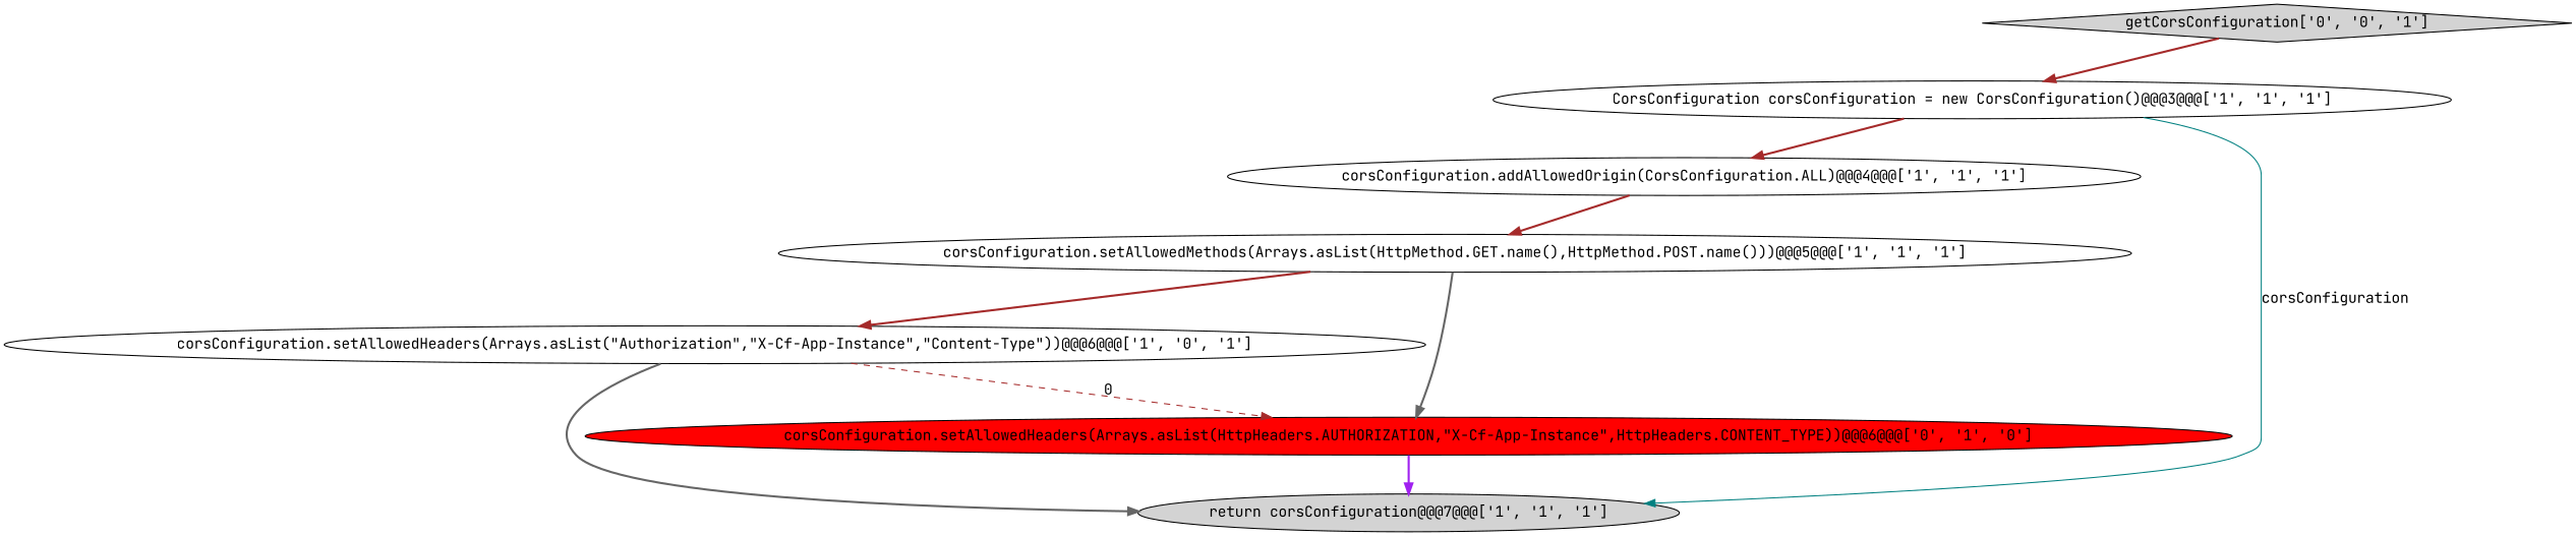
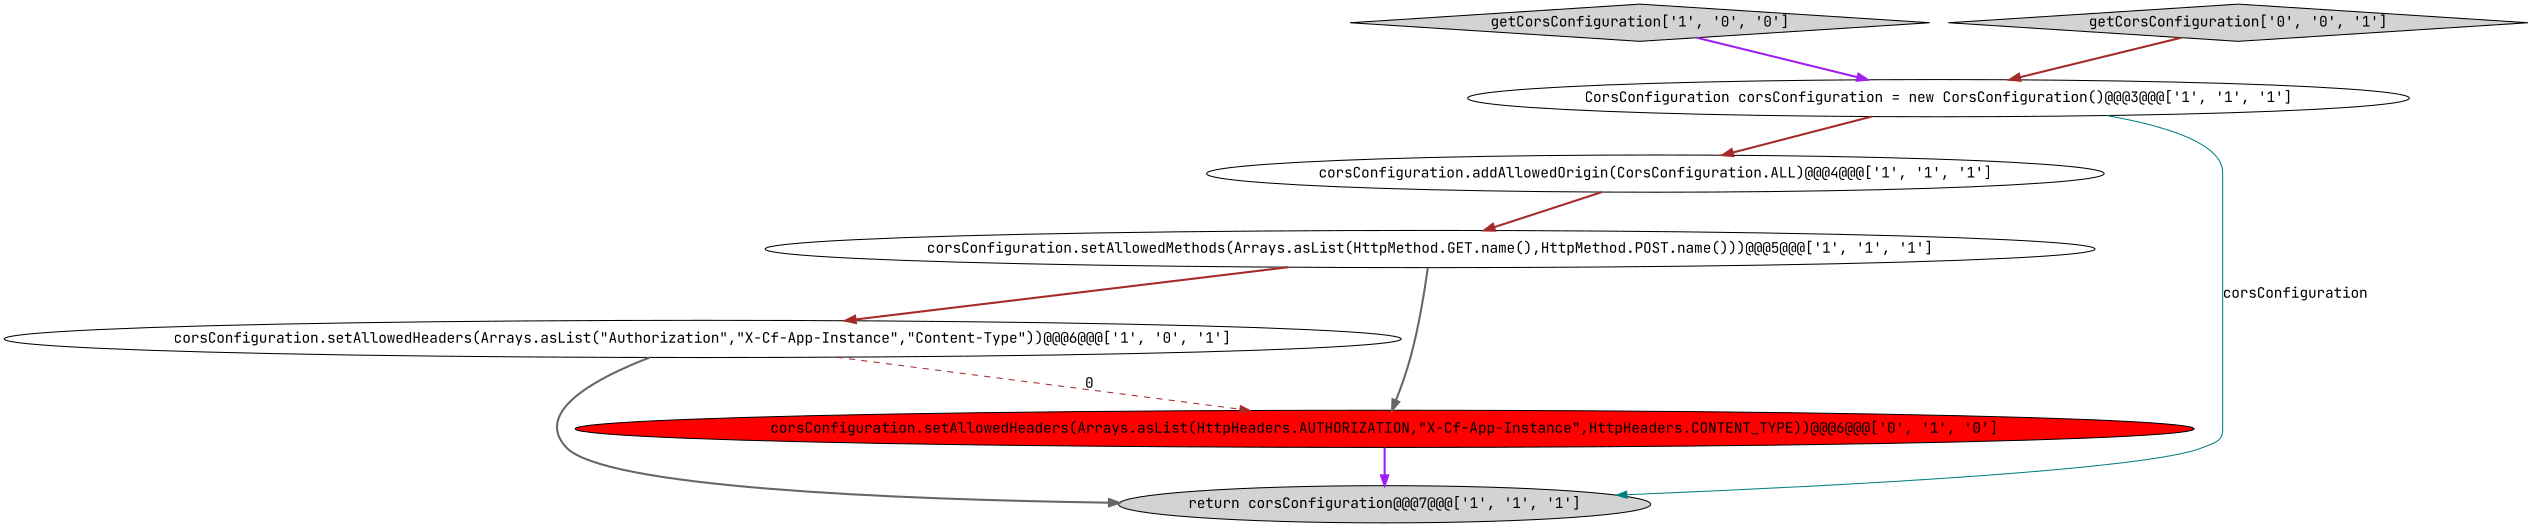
  digraph {
    fontname="JetBrains Mono"
    node [fillcolor=white fontname="JetBrains Mono" shape=ellipse style=filled]
    edge [color=brown fontname="JetBrains Mono" style=bold]
+   n1 [fillcolor=lightgray label="getCorsConfiguration['1', '0', '0']" shape=diamond]
    n2 [label="CorsConfiguration corsConfiguration = new CorsConfiguration()@@@3@@@['1', '1', '1']"]
    n3 [label="corsConfiguration.addAllowedOrigin(CorsConfiguration.ALL)@@@4@@@['1', '1', '1']"]
    n4 [fillcolor=lightgray label="return corsConfiguration@@@7@@@['1', '1', '1']"]
    n5 [label="corsConfiguration.setAllowedMethods(Arrays.asList(HttpMethod.GET.name(),HttpMethod.POST.name()))@@@5@@@['1', '1', '1']"]
    n6 [label="corsConfiguration.setAllowedHeaders(Arrays.asList(\"Authorization\",\"X-Cf-App-Instance\",\"Content-Type\"))@@@6@@@['1', '0', '1']"]
    n7 [fillcolor=red label="corsConfiguration.setAllowedHeaders(Arrays.asList(HttpHeaders.AUTHORIZATION,\"X-Cf-App-Instance\",HttpHeaders.CONTENT_TYPE))@@@6@@@['0', '1', '0']"]
    n8 [fillcolor=lightgray label="getCorsConfiguration['0', '0', '1']" shape=diamond]
+   n1 -> n2 [color=purple]
    n2 -> n3
    n2 -> n4 [color=teal label=corsConfiguration style=solid]
    n3 -> n5
    n5 -> n6
    n5 -> n7 [color=gray40]
    n6 -> n4 [color=gray40]
    n6 -> n7 [label=0 style=dashed]
    n7 -> n4 [color=purple]
    n8 -> n2
  }
